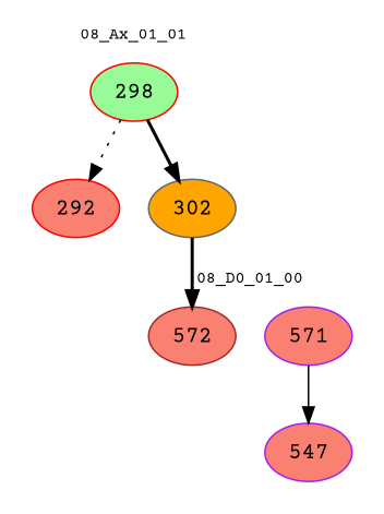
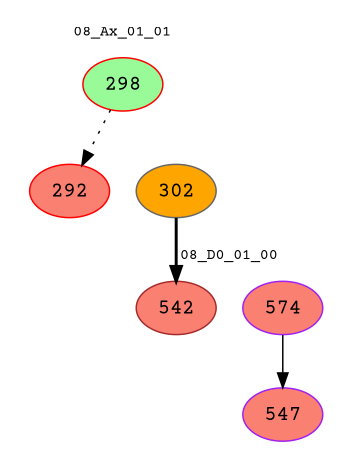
  digraph {
    fontname="Courier Prime"
    node [color=red fillcolor=salmon fontname="Courier Prime" style=filled]
    edge [color=black fontname="Courier Prime" style=bold]
    n1 [fillcolor=palegreen label=298]
    n2 [label=292]
    n3 [color=gray40 fillcolor=orange label=302]
-   n4 [color=purple label=571]
+   n4 [color=purple label=574]
    n5 [color=purple label=547]
-   n6 [color=brown label=572]
+   n6 [color=brown label=542]
    subgraph cluster_1 {
      color=white
      fontsize=10
      label="08_Ax_01_01"
      n1
      n2
      n3
    }
    subgraph cluster_2 {
      color=white
      fontsize=10
      label="08_D0_01_00"
      n4
      n5
      n6
    }
    n1 -> n2 [style=dotted]
-   n1 -> n3
    n3 -> n6
    n4 -> n5 [style=solid]
  }
